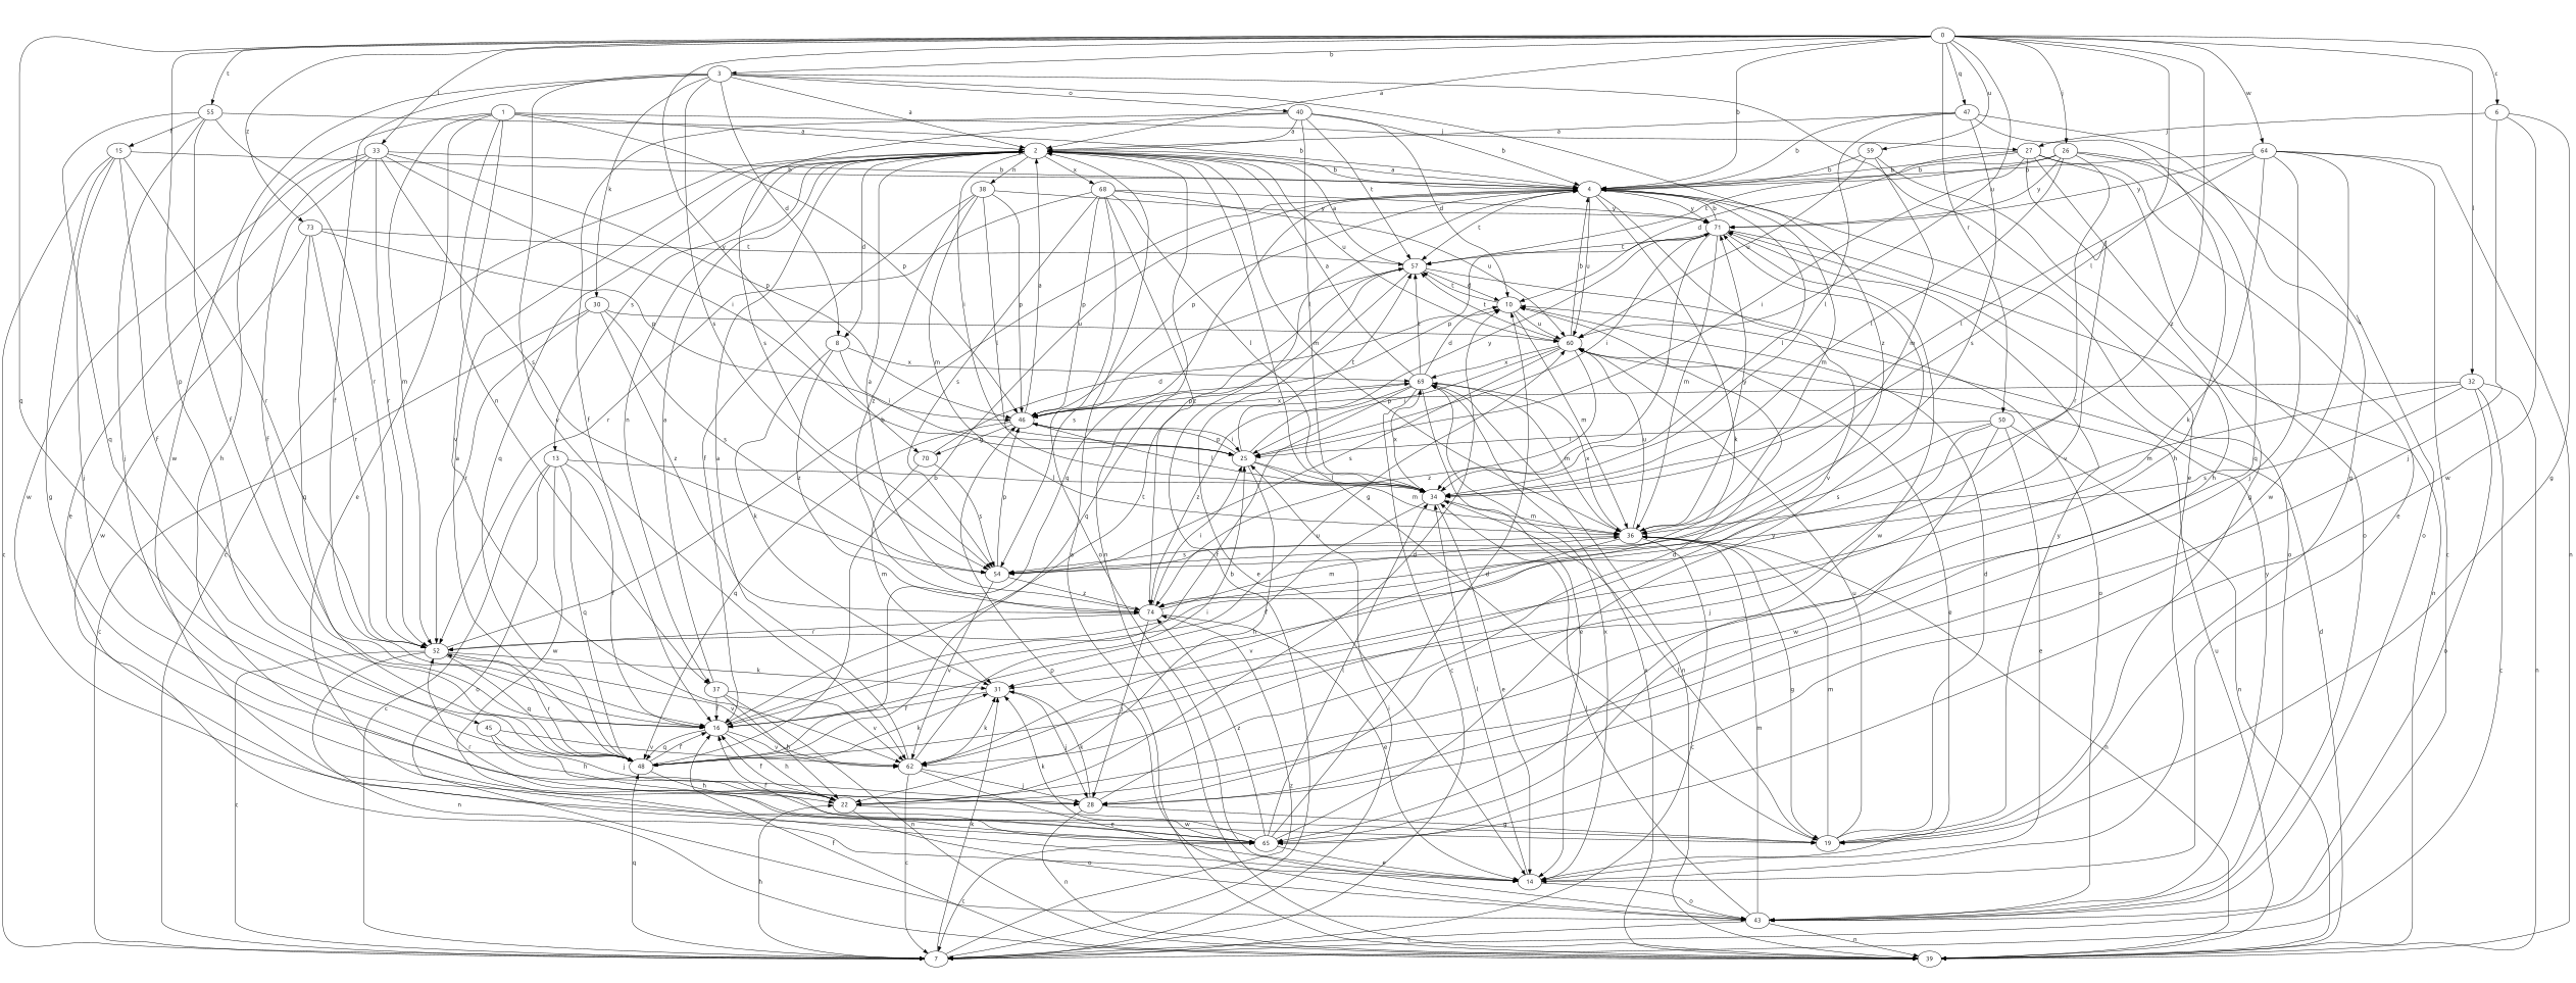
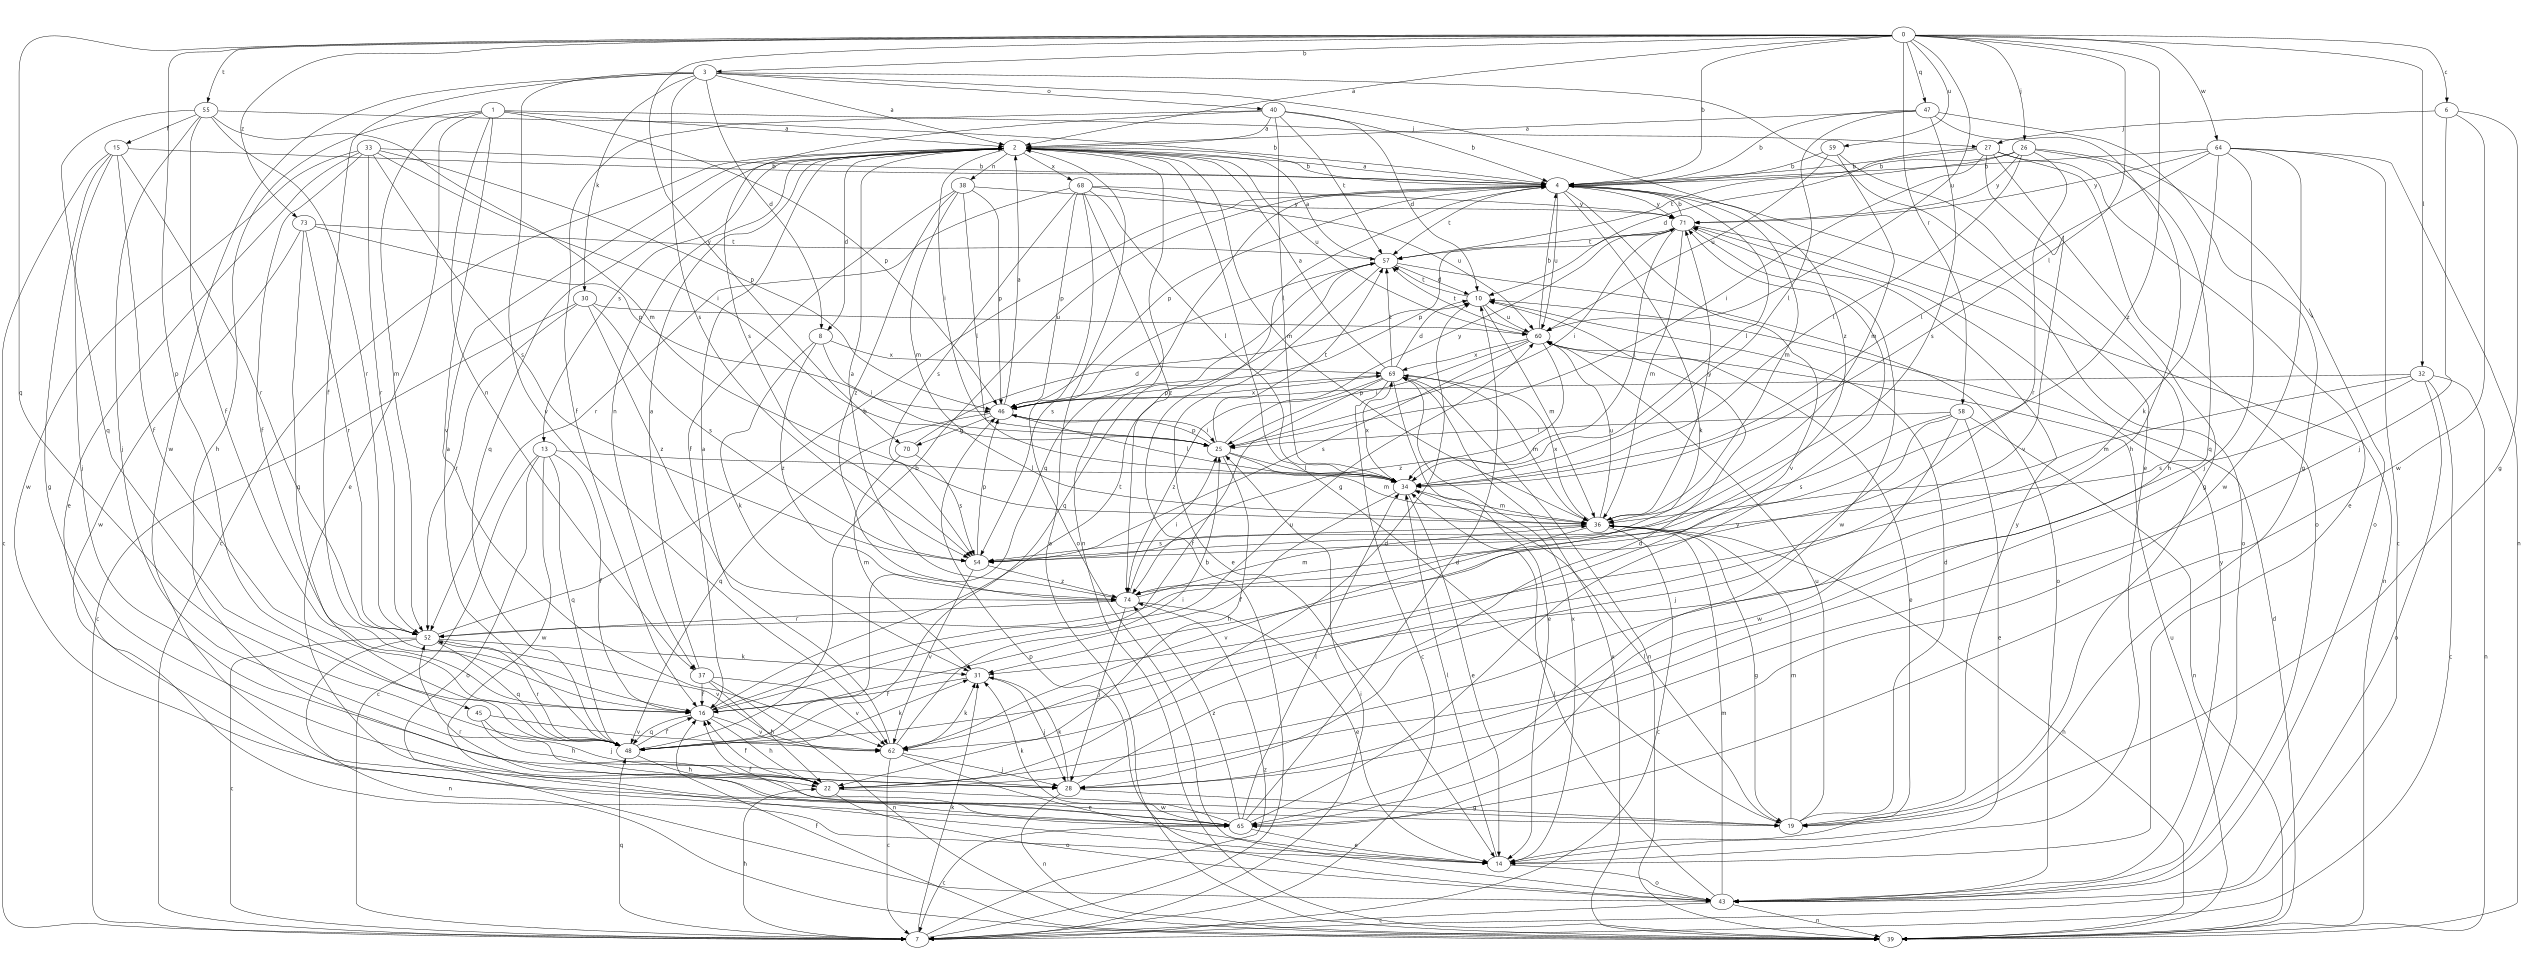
  strict digraph {
    fontname=Ubuntu
    node [fontname=Ubuntu]
    edge [fontname=Ubuntu]
    0
    2
    3
    4
    6
    26
    32
    33
    34
    45
    47
    48
-   50
+   50 [label=58]
    55
    59
    60
    64
    70
    73
    74
    37
    7
    8
    19
    25
    36
    38
    39
    n29 [label=13]
    68
    14
    62
    16
    30
    40
    54
    65
    46
    31
    43
    57
    71
    27
    28
    15
    52
    69
    22
    10
    1
    0 -> 2 [label=a]
    0 -> 3 [label=b]
    0 -> 4 [label=b]
    0 -> 6 [label=c]
    0 -> 26 [label=j]
    0 -> 32 [label=l]
-   0 -> 33 [label=l]
    0 -> 34 [label=l]
    0 -> 45 [label=p]
    0 -> 47 [label=q]
    0 -> 48 [label=q]
    0 -> 50 [label=r]
    0 -> 55 [label=t]
    0 -> 59 [label=u]
    0 -> 60 [label=u]
    0 -> 64 [label=w]
    0 -> 70 [label=y]
    0 -> 73 [label=z]
    0 -> 74 [label=z]
    2 -> 4 [label=b]
    2 -> 48 [label=q]
    2 -> 60 [label=u]
    2 -> 37 [label=n]
    2 -> 7 [label=c]
    2 -> 8 [label=d]
    2 -> 19 [label=g]
    2 -> 25 [label=i]
    2 -> 36 [label=m]
    2 -> 38 [label=n]
    2 -> 39 [label=n]
    2 -> n29 [label=s]
    2 -> 68 [label=x]
    3 -> 2 [label=a]
    3 -> 74 [label=z]
    3 -> 8 [label=d]
    3 -> 14 [label=e]
    3 -> 62 [label=v]
    3 -> 16 [label=f]
    3 -> 30 [label=k]
    3 -> 40 [label=o]
    3 -> 54 [label=s]
    3 -> 65 [label=w]
    4 -> 2 [label=a]
    4 -> 34 [label=l]
    4 -> 48 [label=q]
    4 -> 60 [label=u]
    4 -> 36 [label=m]
    4 -> 62 [label=v]
    4 -> 46 [label=p]
    4 -> 31 [label=k]
    4 -> 43 [label=o]
    4 -> 57 [label=t]
    4 -> 71 [label=y]
    6 -> 19 [label=g]
    6 -> 65 [label=w]
    6 -> 27 [label=j]
    6 -> 28 [label=j]
    26 -> 4 [label=b]
    26 -> 34 [label=l]
    26 -> 48 [label=q]
    26 -> 43 [label=o]
    26 -> 57 [label=t]
    26 -> 71 [label=y]
    26 -> 52 [label=r]
    32 -> 7 [label=c]
    32 -> 36 [label=m]
    32 -> 39 [label=n]
    32 -> 54 [label=s]
    32 -> 46 [label=p]
    32 -> 43 [label=o]
    33 -> 4 [label=b]
    33 -> 25 [label=i]
    33 -> 14 [label=e]
    33 -> 16 [label=f]
    33 -> 54 [label=s]
    33 -> 65 [label=w]
    33 -> 46 [label=p]
    33 -> 52 [label=r]
    34 -> 36 [label=m]
    34 -> 14 [label=e]
    34 -> 16 [label=f]
    34 -> 69 [label=x]
    45 -> 62 [label=v]
    45 -> 28 [label=j]
    45 -> 22 [label=h]
    47 -> 2 [label=a]
    47 -> 4 [label=b]
    47 -> 34 [label=l]
    47 -> 19 [label=g]
    47 -> 54 [label=s]
    47 -> 22 [label=h]
    48 -> 2 [label=a]
    48 -> 4 [label=b]
    48 -> 16 [label=f]
    48 -> 31 [label=k]
    48 -> 52 [label=r]
    48 -> 22 [label=h]
    50 -> 25 [label=i]
    50 -> 39 [label=n]
    50 -> 14 [label=e]
    50 -> 54 [label=s]
    50 -> 65 [label=w]
    50 -> 28 [label=j]
    55 -> 4 [label=b]
    55 -> 48 [label=q]
+   55 -> 36 [label=m]
    55 -> 16 [label=f]
    55 -> 28 [label=j]
    55 -> 15 [label=f]
    55 -> 52 [label=r]
    59 -> 4 [label=b]
    59 -> 60 [label=u]
    59 -> 36 [label=m]
    59 -> 22 [label=h]
    60 -> 4 [label=b]
    60 -> 74 [label=z]
    60 -> 25 [label=i]
    60 -> 14 [label=e]
    60 -> 54 [label=s]
    60 -> 57 [label=t]
    60 -> 69 [label=x]
    64 -> 4 [label=b]
    64 -> 34 [label=l]
    64 -> 7 [label=c]
    64 -> 39 [label=n]
    64 -> 65 [label=w]
    64 -> 31 [label=k]
    64 -> 71 [label=y]
    64 -> 28 [label=j]
    70 -> 54 [label=s]
    70 -> 31 [label=m]
    70 -> 10 [label=d]
    73 -> 48 [label=q]
    73 -> 65 [label=w]
    73 -> 46 [label=p]
    73 -> 57 [label=t]
    73 -> 52 [label=r]
    74 -> 2 [label=a]
    74 -> 25 [label=i]
    74 -> 36 [label=m]
    74 -> 14 [label=e]
    74 -> 28 [label=j]
    74 -> 52 [label=r]
    37 -> 2 [label=a]
    37 -> 39 [label=n]
    37 -> 62 [label=v]
    37 -> 16 [label=f]
    37 -> 22 [label=h]
    7 -> 4 [label=b]
    7 -> 48 [label=q]
    7 -> 74 [label=z]
    7 -> 25 [label=i]
    7 -> 31 [label=k]
    7 -> 22 [label=h]
    8 -> 74 [label=z]
    8 -> 25 [label=i]
    8 -> 31 [label=k]
    8 -> 69 [label=x]
    19 -> 34 [label=l]
    19 -> 60 [label=u]
    19 -> 36 [label=m]
    19 -> 71 [label=y]
    19 -> 52 [label=r]
    19 -> 10 [label=d]
    25 -> 34 [label=l]
    25 -> 36 [label=m]
    25 -> 46 [label=p]
    25 -> 57 [label=t]
    25 -> 71 [label=y]
    25 -> 22 [label=h]
    36 -> 60 [label=u]
    36 -> 7 [label=c]
    36 -> 19 [label=g]
    36 -> 39 [label=n]
    36 -> 62 [label=v]
    36 -> 54 [label=s]
    36 -> 71 [label=y]
    36 -> 69 [label=x]
    38 -> 34 [label=l]
    38 -> 74 [label=z]
    38 -> 36 [label=m]
    38 -> 16 [label=f]
    38 -> 46 [label=p]
    38 -> 71 [label=y]
    39 -> 2 [label=a]
    39 -> 60 [label=u]
    39 -> 16 [label=f]
    39 -> 69 [label=x]
    39 -> 10 [label=d]
    n29 -> 34 [label=l]
    n29 -> 48 [label=q]
    n29 -> 7 [label=c]
    n29 -> 16 [label=f]
    n29 -> 65 [label=w]
    n29 -> 43 [label=o]
    68 -> 34 [label=l]
    68 -> 60 [label=u]
    68 -> 74 [label=z]
    68 -> 54 [label=s]
    68 -> 46 [label=p]
    68 -> 43 [label=o]
    68 -> 71 [label=y]
    68 -> 52 [label=r]
    14 -> 34 [label=l]
    14 -> 43 [label=o]
    14 -> 69 [label=x]
    62 -> 2 [label=a]
    62 -> 7 [label=c]
    62 -> 25 [label=i]
    62 -> 14 [label=e]
    62 -> 31 [label=k]
    62 -> 28 [label=j]
    16 -> 48 [label=q]
    16 -> 60 [label=u]
    16 -> 62 [label=v]
    16 -> 57 [label=t]
    16 -> 22 [label=h]
    30 -> 60 [label=u]
    30 -> 74 [label=z]
    30 -> 7 [label=c]
    30 -> 54 [label=s]
    30 -> 52 [label=r]
    40 -> 2 [label=a]
    40 -> 4 [label=b]
    40 -> 34 [label=l]
    40 -> 16 [label=f]
    40 -> 54 [label=s]
    40 -> 57 [label=t]
    40 -> 10 [label=d]
    54 -> 74 [label=z]
    54 -> 62 [label=v]
    54 -> 46 [label=p]
    65 -> 34 [label=l]
    65 -> 74 [label=z]
    65 -> 7 [label=c]
    65 -> 14 [label=e]
    65 -> 16 [label=f]
    65 -> 31 [label=k]
    65 -> 71 [label=y]
    65 -> 10 [label=d]
    46 -> 2 [label=a]
    46 -> 34 [label=l]
    46 -> 48 [label=q]
    46 -> 70 [label=g]
    46 -> 25 [label=i]
    46 -> 69 [label=x]
    31 -> 16 [label=f]
    31 -> 28 [label=j]
    43 -> 34 [label=l]
    43 -> 7 [label=c]
    43 -> 36 [label=m]
    43 -> 39 [label=n]
    43 -> 46 [label=p]
    43 -> 71 [label=y]
    57 -> 2 [label=a]
    57 -> 48 [label=q]
    57 -> 14 [label=e]
    57 -> 54 [label=s]
    57 -> 43 [label=o]
    57 -> 10 [label=d]
    71 -> 4 [label=b]
    71 -> 34 [label=l]
    71 -> 25 [label=i]
    71 -> 36 [label=m]
    71 -> 39 [label=n]
    71 -> 65 [label=w]
    71 -> 46 [label=p]
    71 -> 57 [label=t]
    27 -> 4 [label=b]
    27 -> 19 [label=g]
    27 -> 25 [label=i]
    27 -> 14 [label=e]
    27 -> 62 [label=v]
    27 -> 43 [label=o]
    27 -> 10 [label=d]
    28 -> 19 [label=g]
    28 -> 39 [label=n]
    28 -> 31 [label=k]
    28 -> 10 [label=d]
    15 -> 4 [label=b]
    15 -> 7 [label=c]
    15 -> 19 [label=g]
    15 -> 16 [label=f]
    15 -> 28 [label=j]
    15 -> 52 [label=r]
    52 -> 4 [label=b]
    52 -> 48 [label=q]
    52 -> 7 [label=c]
    52 -> 39 [label=n]
    52 -> 62 [label=v]
    52 -> 31 [label=k]
    69 -> 2 [label=a]
    69 -> 74 [label=z]
    69 -> 7 [label=c]
    69 -> 36 [label=m]
    69 -> 39 [label=n]
    69 -> 14 [label=e]
    69 -> 16 [label=f]
    69 -> 46 [label=p]
    69 -> 57 [label=t]
    69 -> 10 [label=d]
    22 -> 16 [label=f]
    22 -> 65 [label=w]
    22 -> 43 [label=o]
    22 -> 10 [label=d]
    10 -> 60 [label=u]
    10 -> 36 [label=m]
    10 -> 57 [label=t]
    1 -> 2 [label=a]
    1 -> 37 [label=n]
    1 -> 14 [label=e]
    1 -> 62 [label=v]
    1 -> 46 [label=p]
    1 -> 27 [label=j]
    1 -> 52 [label=m]
    1 -> 22 [label=h]
  }
